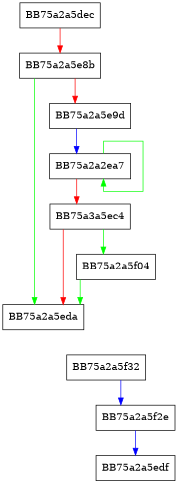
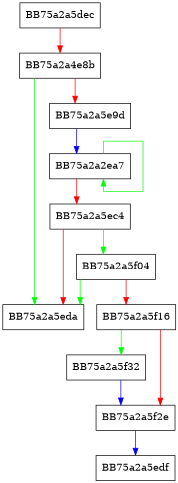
  digraph {
    splines=ortho
    node [shape=box]
    edge [color=red]
    BB75a2a5dec
-   BB75a2a5e8b
+   BB75a2a5e8b [label=BB75a2a4e8b]
    BB75a2a5eda
    BB75a2a5e9d
    n5 [label=BB75a2a2ea7]
-   BB75a2a5ec4 [label=BB75a3a5ec4]
+   BB75a2a5ec4
    BB75a2a5f04
+   BB75a2a5f16
    BB75a2a5f32
    BB75a2a5f2e
    BB75a2a5edf
    BB75a2a5dec -> BB75a2a5e8b
    BB75a2a5e8b -> BB75a2a5eda [color=green]
    BB75a2a5e8b -> BB75a2a5e9d
    BB75a2a5e9d -> n5 [color=blue]
    n5 -> n5 [color=green]
    n5 -> BB75a2a5ec4
    BB75a2a5ec4 -> BB75a2a5eda
    BB75a2a5ec4 -> BB75a2a5f04 [color=green]
    BB75a2a5f04 -> BB75a2a5eda [color=green]
+   BB75a2a5f04 -> BB75a2a5f16
+   BB75a2a5f16 -> BB75a2a5f32 [color=green]
+   BB75a2a5f16 -> BB75a2a5f2e
    BB75a2a5f32 -> BB75a2a5f2e [color=blue]
    BB75a2a5f2e -> BB75a2a5edf [color=blue]
  }
